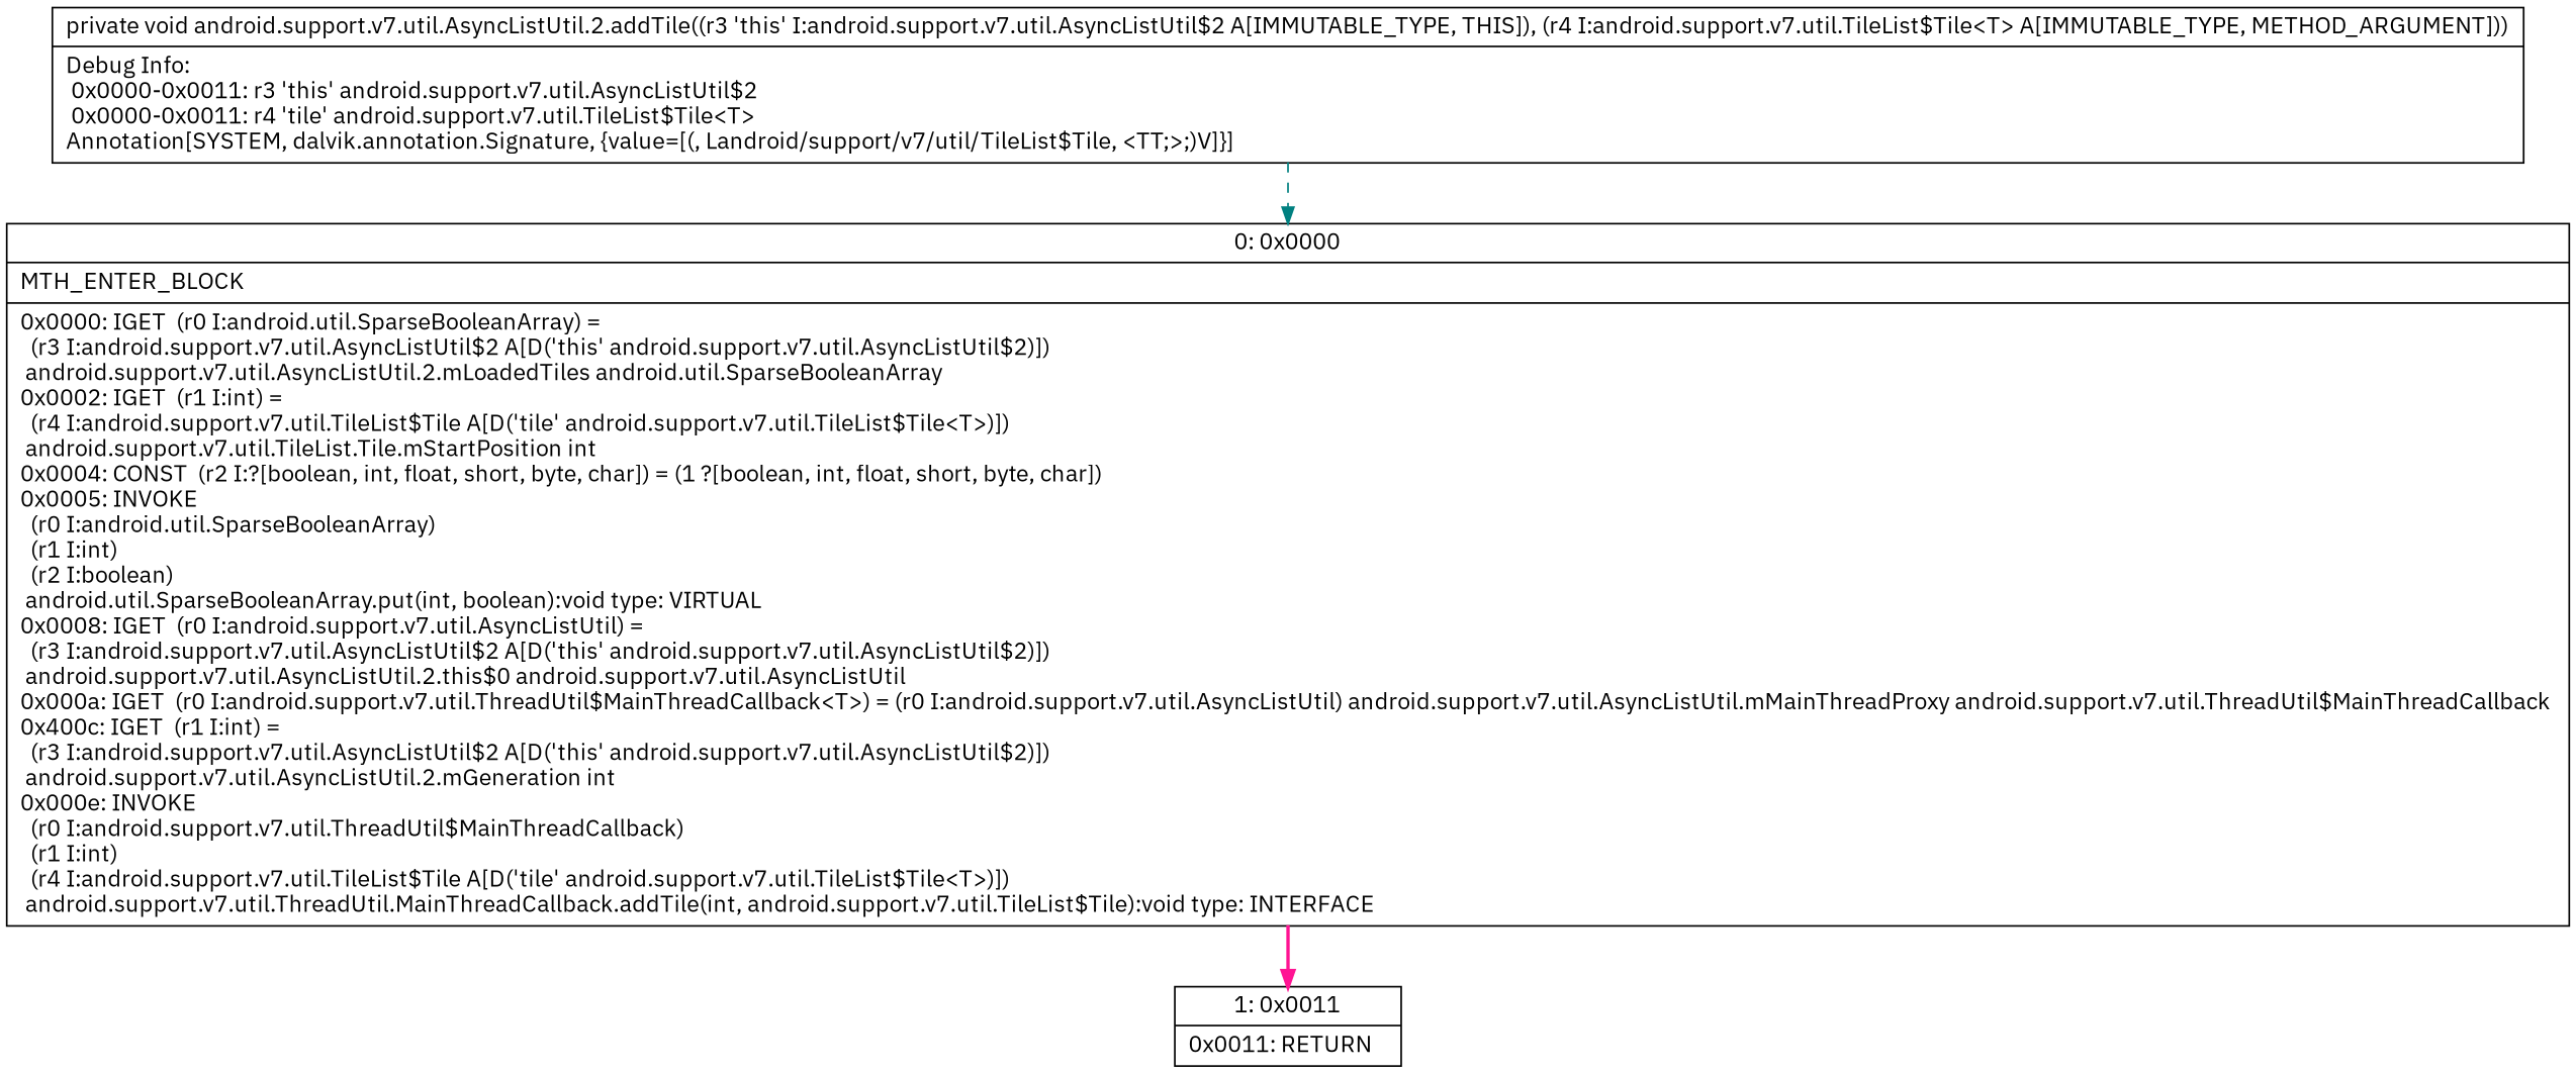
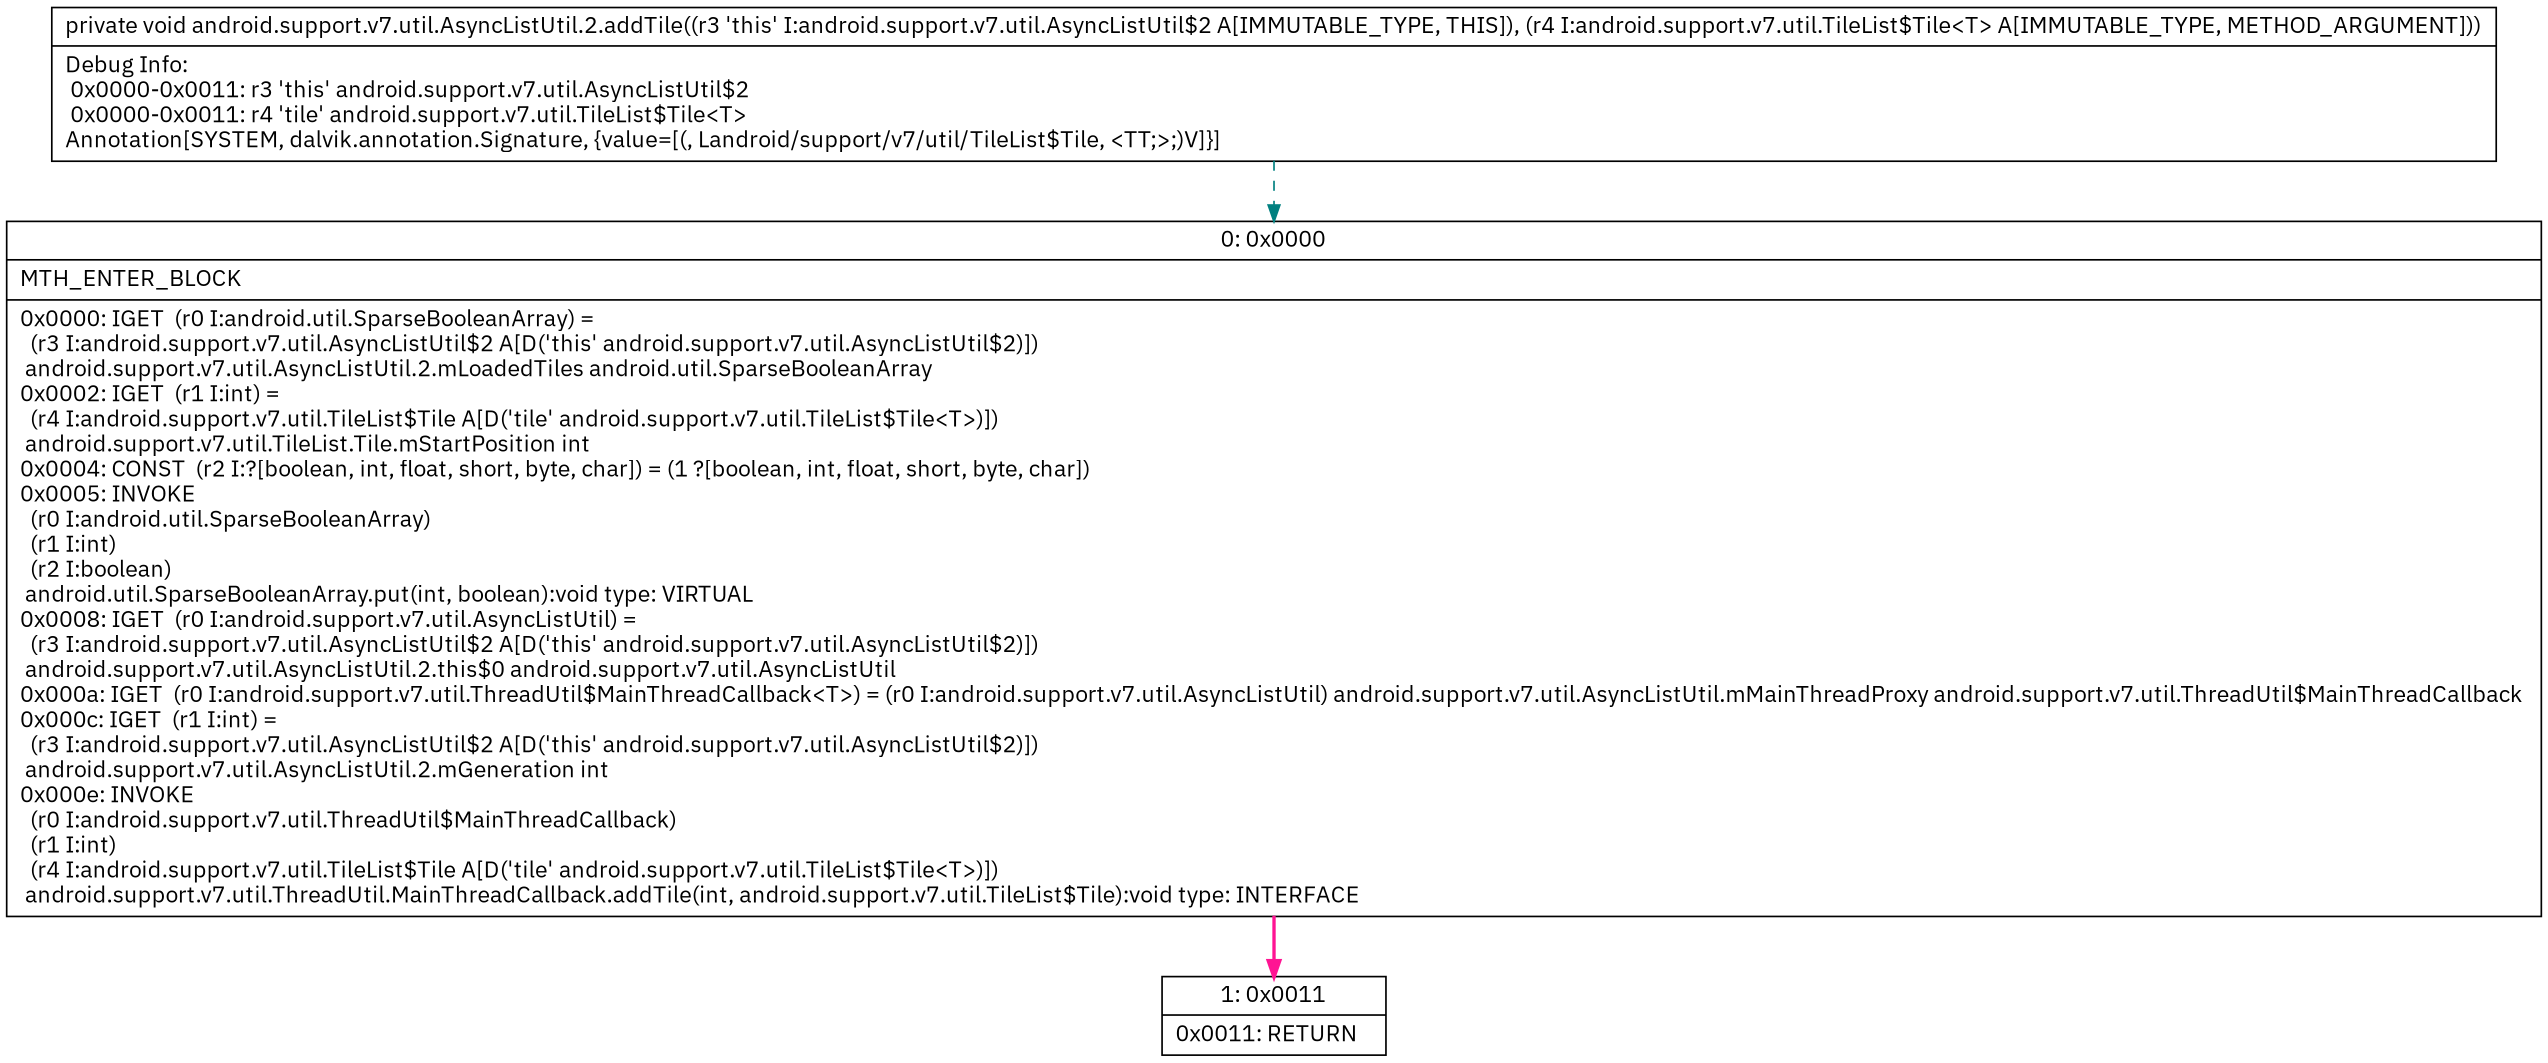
  digraph {
    fontname="IBM Plex Sans"
    node [shape=record fontname="IBM Plex Sans"]
    edge [fontname="IBM Plex Sans"]
-   n1 [label="{0\:\ 0x0000|MTH_ENTER_BLOCK\l|0x0000: IGET  (r0 I:android.util.SparseBooleanArray) = \l  (r3 I:android.support.v7.util.AsyncListUtil$2 A[D('this' android.support.v7.util.AsyncListUtil$2)])\l android.support.v7.util.AsyncListUtil.2.mLoadedTiles android.util.SparseBooleanArray \l0x0002: IGET  (r1 I:int) = \l  (r4 I:android.support.v7.util.TileList$Tile A[D('tile' android.support.v7.util.TileList$Tile\<T\>)])\l android.support.v7.util.TileList.Tile.mStartPosition int \l0x0004: CONST  (r2 I:?[boolean, int, float, short, byte, char]) = (1 ?[boolean, int, float, short, byte, char]) \l0x0005: INVOKE  \l  (r0 I:android.util.SparseBooleanArray)\l  (r1 I:int)\l  (r2 I:boolean)\l android.util.SparseBooleanArray.put(int, boolean):void type: VIRTUAL \l0x0008: IGET  (r0 I:android.support.v7.util.AsyncListUtil) = \l  (r3 I:android.support.v7.util.AsyncListUtil$2 A[D('this' android.support.v7.util.AsyncListUtil$2)])\l android.support.v7.util.AsyncListUtil.2.this$0 android.support.v7.util.AsyncListUtil \l0x000a: IGET  (r0 I:android.support.v7.util.ThreadUtil$MainThreadCallback\<T\>) = (r0 I:android.support.v7.util.AsyncListUtil) android.support.v7.util.AsyncListUtil.mMainThreadProxy android.support.v7.util.ThreadUtil$MainThreadCallback \l0x400c: IGET  (r1 I:int) = \l  (r3 I:android.support.v7.util.AsyncListUtil$2 A[D('this' android.support.v7.util.AsyncListUtil$2)])\l android.support.v7.util.AsyncListUtil.2.mGeneration int \l0x000e: INVOKE  \l  (r0 I:android.support.v7.util.ThreadUtil$MainThreadCallback)\l  (r1 I:int)\l  (r4 I:android.support.v7.util.TileList$Tile A[D('tile' android.support.v7.util.TileList$Tile\<T\>)])\l android.support.v7.util.ThreadUtil.MainThreadCallback.addTile(int, android.support.v7.util.TileList$Tile):void type: INTERFACE \l}"]
+   n1 [label="{0\:\ 0x0000|MTH_ENTER_BLOCK\l|0x0000: IGET  (r0 I:android.util.SparseBooleanArray) = \l  (r3 I:android.support.v7.util.AsyncListUtil$2 A[D('this' android.support.v7.util.AsyncListUtil$2)])\l android.support.v7.util.AsyncListUtil.2.mLoadedTiles android.util.SparseBooleanArray \l0x0002: IGET  (r1 I:int) = \l  (r4 I:android.support.v7.util.TileList$Tile A[D('tile' android.support.v7.util.TileList$Tile\<T\>)])\l android.support.v7.util.TileList.Tile.mStartPosition int \l0x0004: CONST  (r2 I:?[boolean, int, float, short, byte, char]) = (1 ?[boolean, int, float, short, byte, char]) \l0x0005: INVOKE  \l  (r0 I:android.util.SparseBooleanArray)\l  (r1 I:int)\l  (r2 I:boolean)\l android.util.SparseBooleanArray.put(int, boolean):void type: VIRTUAL \l0x0008: IGET  (r0 I:android.support.v7.util.AsyncListUtil) = \l  (r3 I:android.support.v7.util.AsyncListUtil$2 A[D('this' android.support.v7.util.AsyncListUtil$2)])\l android.support.v7.util.AsyncListUtil.2.this$0 android.support.v7.util.AsyncListUtil \l0x000a: IGET  (r0 I:android.support.v7.util.ThreadUtil$MainThreadCallback\<T\>) = (r0 I:android.support.v7.util.AsyncListUtil) android.support.v7.util.AsyncListUtil.mMainThreadProxy android.support.v7.util.ThreadUtil$MainThreadCallback \l0x000c: IGET  (r1 I:int) = \l  (r3 I:android.support.v7.util.AsyncListUtil$2 A[D('this' android.support.v7.util.AsyncListUtil$2)])\l android.support.v7.util.AsyncListUtil.2.mGeneration int \l0x000e: INVOKE  \l  (r0 I:android.support.v7.util.ThreadUtil$MainThreadCallback)\l  (r1 I:int)\l  (r4 I:android.support.v7.util.TileList$Tile A[D('tile' android.support.v7.util.TileList$Tile\<T\>)])\l android.support.v7.util.ThreadUtil.MainThreadCallback.addTile(int, android.support.v7.util.TileList$Tile):void type: INTERFACE \l}"]
    n2 [label="{1\:\ 0x0011|0x0011: RETURN   \l}"]
    n3 [label="{private void android.support.v7.util.AsyncListUtil.2.addTile((r3 'this' I:android.support.v7.util.AsyncListUtil$2 A[IMMUTABLE_TYPE, THIS]), (r4 I:android.support.v7.util.TileList$Tile\<T\> A[IMMUTABLE_TYPE, METHOD_ARGUMENT]))  | Debug Info:\l  0x0000\-0x0011: r3 'this' android.support.v7.util.AsyncListUtil$2\l  0x0000\-0x0011: r4 'tile' android.support.v7.util.TileList$Tile\<T\>\lAnnotation[SYSTEM, dalvik.annotation.Signature, \{value=[(, Landroid\/support\/v7\/util\/TileList$Tile, \<TT;\>;)V]\}]\l}"]
    n1 -> n2 [color=deeppink style=bold]
    n3 -> n1 [color=teal style=dashed]
  }
